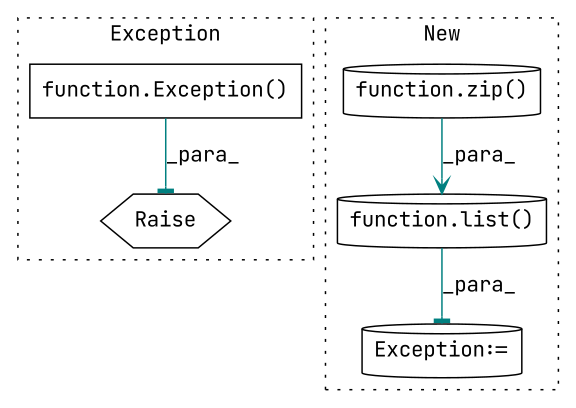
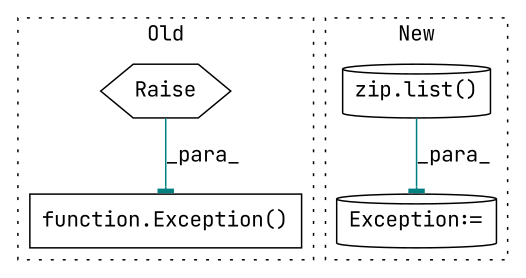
  digraph {
    fontname="JetBrains Mono"
    node [a=75 fontname="JetBrains Mono" shape=cylinder]
    edge [arrowhead=tee color=teal fontname="JetBrains Mono"]
    n1 [l="10,1" label="function.Exception()" s="1989,2043" shape=box]
    n2 [a=91 l=6 label=Raise s=1983 shape=hexagon]
-   n3 [l="5,1" label="function.list()" s="3673,3698"]
+   n3 [l="5,1" label="zip.list()" s="3673,3698"]
    n4 [a=68 l=9 label="Exception:=" s=3664]
-   n5 [l="4,15" label="function.zip()" s="3678,3683"]
    subgraph cluster_1 {
-     label=Exception
+     label=Old
      style=dotted
      n1
      n2
    }
    subgraph cluster_2 {
      label=New
      style=dotted
      n3
      n4
-     n5
    }
-   n1 -> n2 [label=_para_]
+   n2 -> n1 [label=_para_]
    n3 -> n4 [label=_para_]
-   n5 -> n3 [arrowhead=vee label=_para_]
  }
